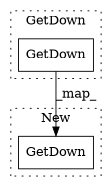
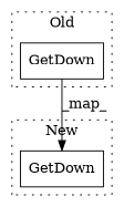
  digraph {
    node [a=32 shape=box]
    n1 [l="8,26" label=GetDown s="1378,1394"]
    n2 [l="8,28" label=GetDown s="813,829"]
    subgraph cluster_1 {
      label=New
      style=dotted
      n1
    }
    subgraph cluster_2 {
-     label=GetDown
+     label=Old
      style=dotted
      n2
    }
    n2 -> n1 [label=_map_]
  }
